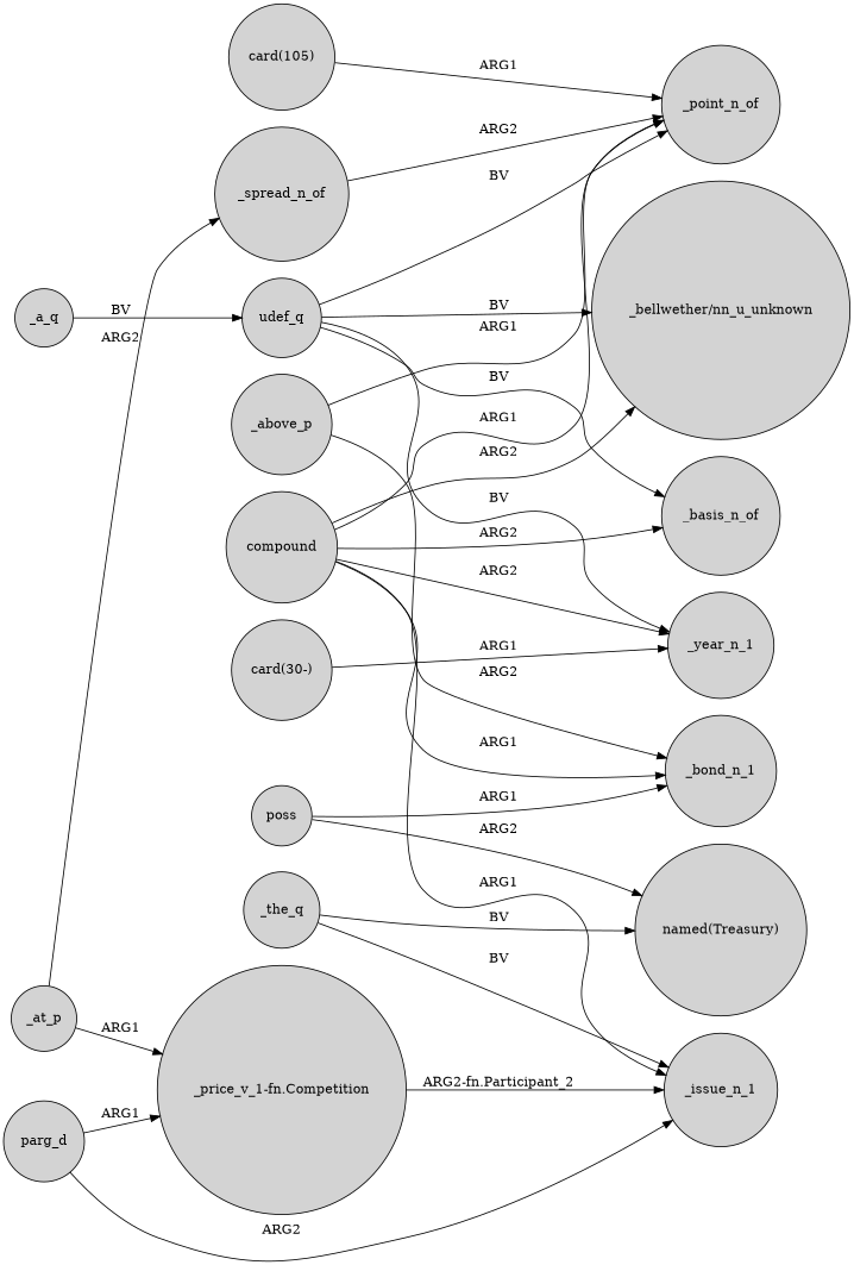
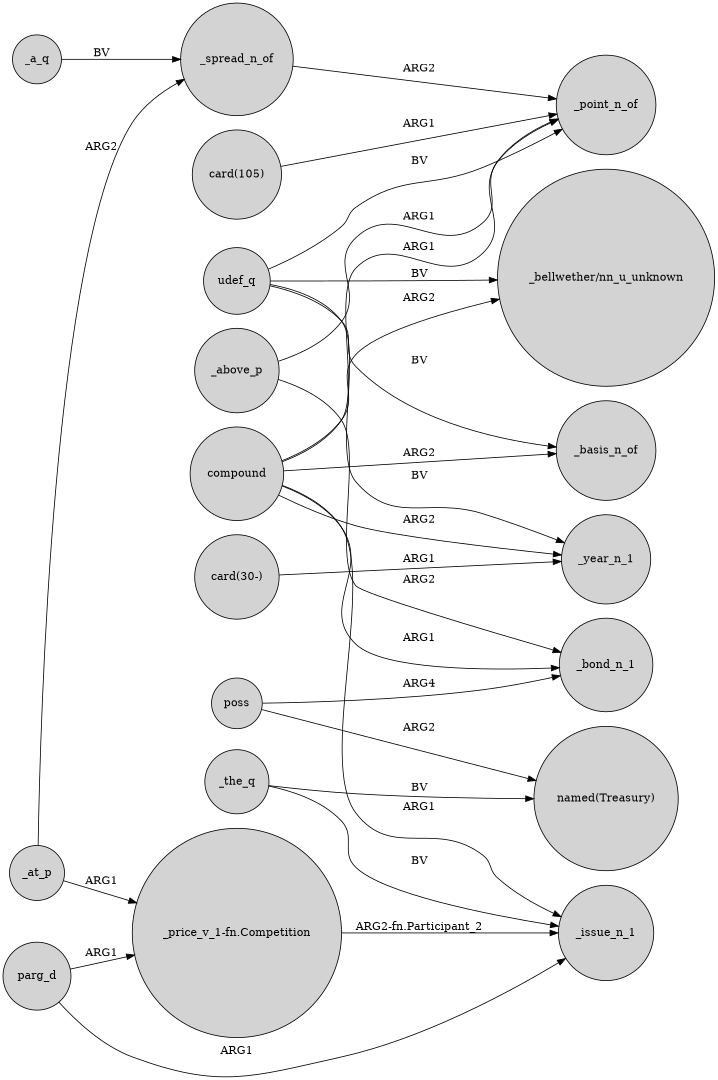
  digraph {
    rankdir=LR
    node [shape=circle style=filled]
    "card(105)"
    _point_n_of
    udef_q
    _basis_n_of
    _year_n_1
    "_bellwether/nn_u_unknown"
    poss
    "named(Treasury)"
    _bond_n_1
    _above_p
    _at_p
    "_price_v_1-fn.Competition"
    _spread_n_of
    _issue_n_1
    compound
    "card(30-)"
    _the_q
    parg_d
    _a_q
    "card(105)" -> _point_n_of [label=ARG1]
    udef_q -> _point_n_of [label=BV]
    udef_q -> _basis_n_of [label=BV]
    udef_q -> _year_n_1 [label=BV]
    udef_q -> "_bellwether/nn_u_unknown" [label=BV]
    poss -> "named(Treasury)" [label=ARG2]
-   poss -> _bond_n_1 [label=ARG1]
+   poss -> _bond_n_1 [label=ARG4]
    _above_p -> _point_n_of [label=ARG1]
    _above_p -> _bond_n_1 [label=ARG2]
    _at_p -> "_price_v_1-fn.Competition" [label=ARG1]
    _at_p -> _spread_n_of [label=ARG2]
    "_price_v_1-fn.Competition" -> _issue_n_1 [label="ARG2-fn.Participant_2"]
    _spread_n_of -> _point_n_of [label=ARG2]
    compound -> _point_n_of [label=ARG1]
    compound -> _basis_n_of [label=ARG2]
    compound -> _year_n_1 [label=ARG2]
    compound -> "_bellwether/nn_u_unknown" [label=ARG2]
    compound -> _bond_n_1 [label=ARG1]
    compound -> _issue_n_1 [label=ARG1]
    "card(30-)" -> _year_n_1 [label=ARG1]
    _the_q -> "named(Treasury)" [label=BV]
    _the_q -> _issue_n_1 [label=BV]
    parg_d -> "_price_v_1-fn.Competition" [label=ARG1]
-   parg_d -> _issue_n_1 [label=ARG2]
-   _a_q -> udef_q [label=BV]
+   parg_d -> _issue_n_1 [label=ARG1]
+   _a_q -> _spread_n_of [label=BV]
  }
